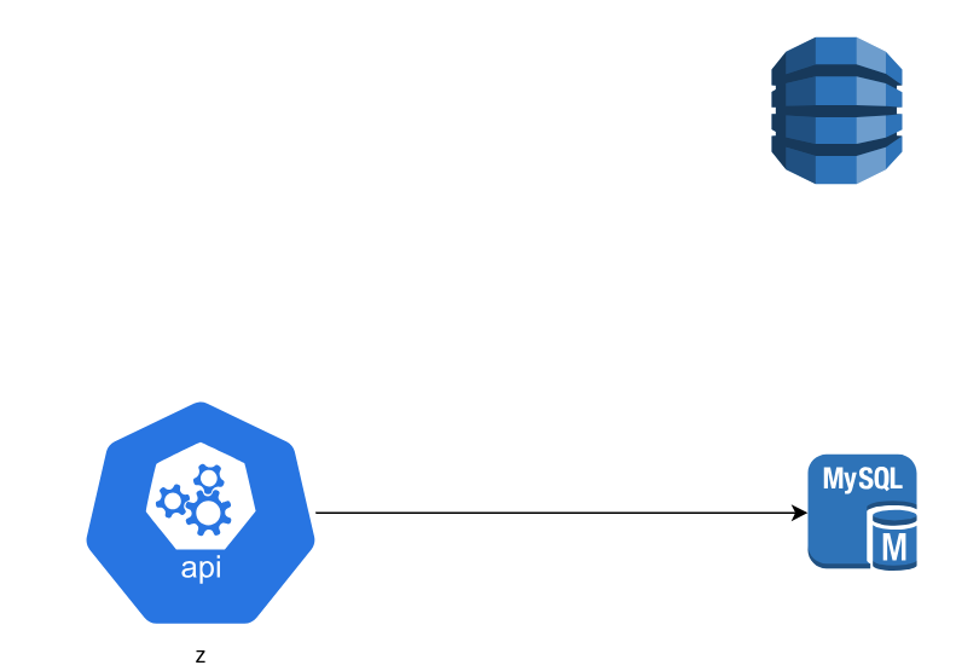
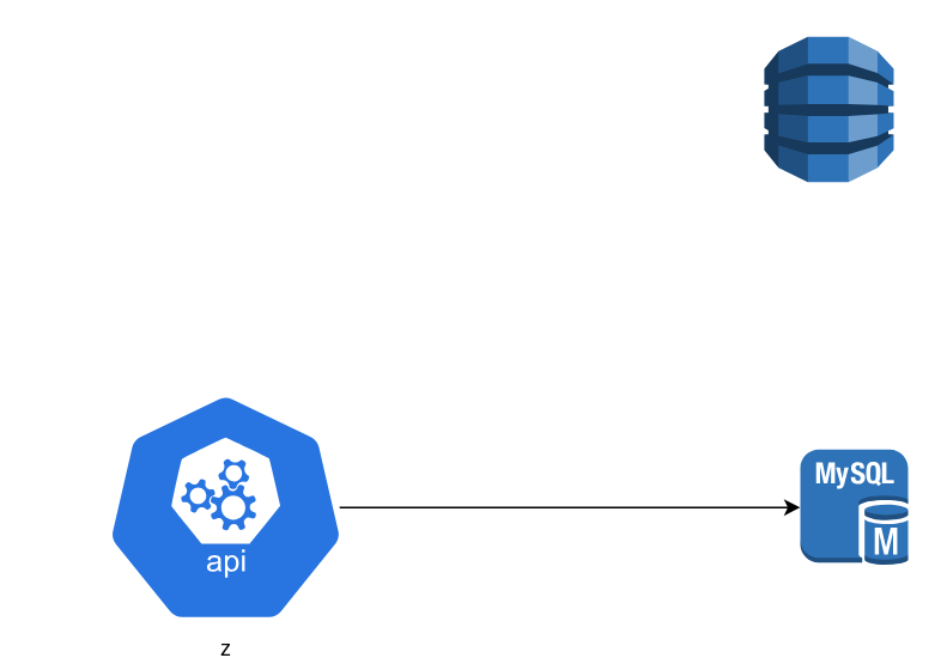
  <mxCell id="0" />
  <mxCell id="1" parent="0" />
  <mxCell id="2" style="edgeStyle=orthogonalEdgeStyle;rounded=0;orthogonalLoop=1;jettySize=auto;html=1;exitX=0.833;exitY=0.5;exitDx=0;exitDy=0;exitPerimeter=0;" edge="1" parent="1" source="3" target="5"><mxGeometry relative="1" as="geometry" /></mxCell>
- <mxCell id="3" value="z" style="sketch=0;html=1;dashed=0;whitespace=wrap;fillColor=#2875E2;strokeColor=#ffffff;points=[[0.005,0.63,0],[0.1,0.2,0],[0.9,0.2,0],[0.5,0,0],[0.995,0.63,0],[0.72,0.99,0],[0.5,1,0],[0.28,0.99,0]];verticalLabelPosition=bottom;align=center;verticalAlign=top;shape=mxgraph.kubernetes.icon;prIcon=api" vertex="1" parent="1"><mxGeometry x="20" y="217.25" width="180" height="130" as="geometry" /></mxCell>
+ <mxCell id="3" value="z" style="sketch=0;html=1;dashed=0;whitespace=wrap;fillColor=#2875E2;strokeColor=#ffffff;points=[[0.005,0.63,0],[0.1,0.2,0],[0.9,0.2,0],[0.5,0,0],[0.995,0.63,0],[0.72,0.99,0],[0.5,1,0],[0.28,0.99,0]];verticalLabelPosition=bottom;align=center;verticalAlign=top;shape=mxgraph.kubernetes.icon;prIcon=api" vertex="1" parent="1"><mxGeometry x="35" y="217.25" width="180" height="130" as="geometry" /></mxCell>
  <mxCell id="4" value="" style="outlineConnect=0;dashed=0;verticalLabelPosition=bottom;verticalAlign=top;align=center;html=1;shape=mxgraph.aws3.dynamo_db;fillColor=#2E73B8;gradientColor=none;" vertex="1" parent="1"><mxGeometry x="425" y="20" width="72" height="81" as="geometry" /></mxCell>
  <mxCell id="5" value="" style="outlineConnect=0;dashed=0;verticalLabelPosition=bottom;verticalAlign=top;align=center;html=1;shape=mxgraph.aws3.mysql_db_instance;fillColor=#2E73B8;gradientColor=none;" vertex="1" parent="1"><mxGeometry x="445" y="250" width="60" height="64.5" as="geometry" /></mxCell>
